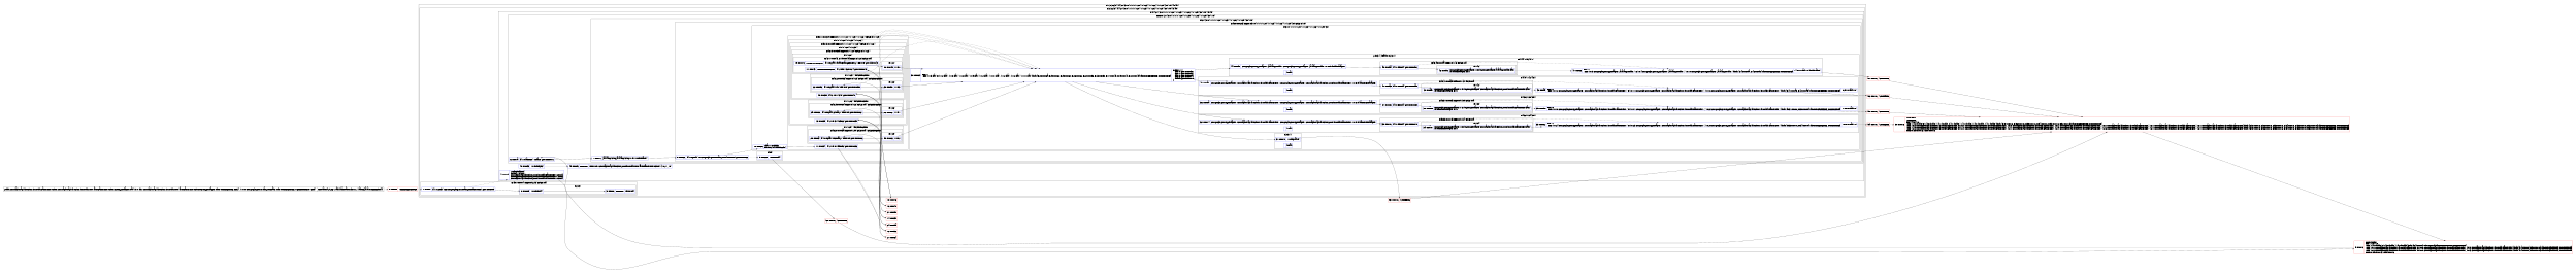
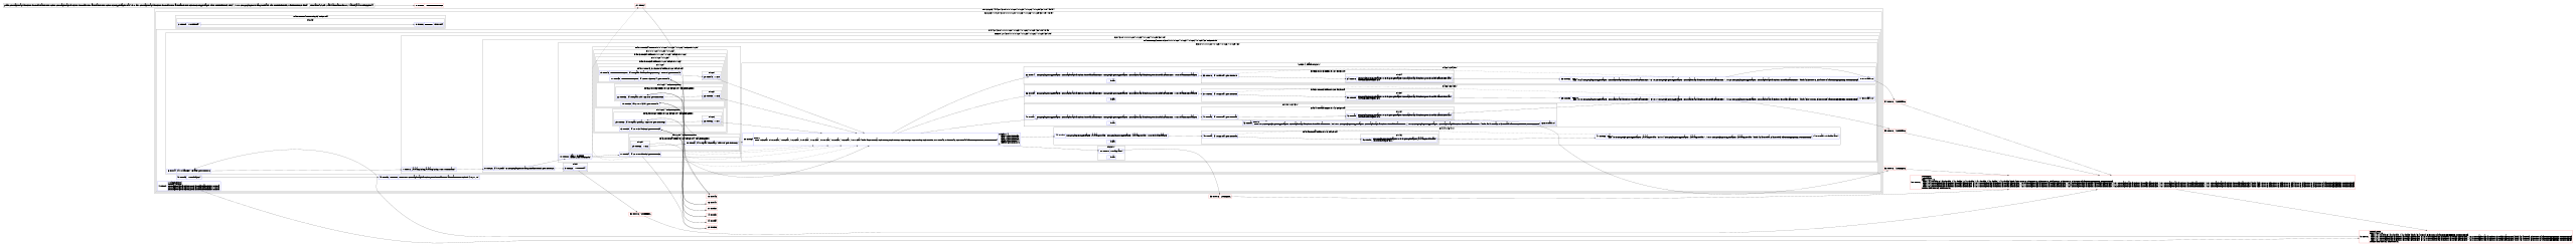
  digraph {
    rankdir=LR
    node [color=blue shape=record]
    n1 [label="{2\:\ 0x0009|r10.nextNull()\l}"]
    n2 [label="{3\:\ 0x000c|RETURN\l|return null\l}"]
-   n3 [label="{1\:\ 0x0007|if (r10.peek() == com.google.gson.stream.JsonToken.NULL) goto L_0x0009\l}"]
    n4 [label="{20\:\ 0x004e|r1 = 0\l}"]
    n5 [label="{17\:\ 0x0043|ADDED_TO_REGION\l|if (r2 == 713287674) goto L_0x0046\l}"]
    n6 [label="{19\:\ 0x004c|ADDED_TO_REGION\l|if (r0.equals(\"distanceAlongGeometry\") == true) goto L_0x004e\l}"]
    n7 [label="{23\:\ 0x0058|r1 = 3\l}"]
    n8 [label="{22\:\ 0x0056|if (r0.equals(\"sub\") == true) goto L_0x0058\l}"]
    n9 [label="{15\:\ 0x003e|if (r2 != 114240) goto L_0x0040\l}"]
    n10 [label="{26\:\ 0x0062|r1 = 1\l}"]
    n11 [label="{25\:\ 0x0060|if (r0.equals(\"primary\") == true) goto L_0x0062\l}"]
    n12 [label="{13\:\ 0x0039|if (r2 != \-314765822) goto L_0x003b\l}"]
    n13 [label="{29\:\ 0x006c|r1 = 2\l}"]
    n14 [label="{28\:\ 0x006a|if (r0.equals(\"secondary\") == true) goto L_0x006c\l}"]
    n15 [label="{11\:\ 0x0034|if (r2 != \-817598092) goto L_0x0036\l}"]
    n16 [label="{46\:\ 0x00bc|com.google.gson.TypeAdapter r0 = r9.gson.getAdapter(java.lang.Double.class)\lr9.double__adapter = r0\l}"]
    n17 [label="{45\:\ 0x00ba|if (r0 == null) goto L_0x00bc\l}"]
    n18 [label="{44\:\ 0x00b8|com.google.gson.TypeAdapter\<java.lang.Double\> com.google.gson.TypeAdapter\<java.lang.Double\> r0 = r9.double__adapter\l}"]
    n19 [label="{47\:\ 0x00c6|PHI: r0 \l  PHI: (r0v5 com.google.gson.TypeAdapter\<java.lang.Double\>) = (r0v4 com.google.gson.TypeAdapter\<java.lang.Double\>), (r0v10 com.google.gson.TypeAdapter\<java.lang.Double\>) binds: [B:45:0x00ba, B:46:0x00bc] A[DONT_GENERATE, DONT_INLINE]\l|r4 = r0.read(r10).doubleValue()\l}"]
    n20 [label="{|break\l}"]
    n21 [label="{42\:\ 0x00a5|com.google.gson.TypeAdapter r0 = r9.gson.getAdapter(com.mapbox.api.directions.p008v5.models.BannerText.class)\lr9.bannerText_adapter = r0\l}"]
    n22 [label="{41\:\ 0x00a3|if (r0 == null) goto L_0x00a5\l}"]
    n23 [label="{40\:\ 0x00a1|com.google.gson.TypeAdapter\<com.mapbox.api.directions.v5.models.BannerText\> com.google.gson.TypeAdapter\<com.mapbox.api.directions.p008v5.models.BannerText\> r0 = r9.bannerText_adapter\l}"]
    n24 [label="{43\:\ 0x00af|PHI: r0 \l  PHI: (r0v12 com.google.gson.TypeAdapter\<com.mapbox.api.directions.v5.models.BannerText\>) = (r0v11 com.google.gson.TypeAdapter\<com.mapbox.api.directions.v5.models.BannerText\>), (r0v16 com.google.gson.TypeAdapter\<com.mapbox.api.directions.v5.models.BannerText\>) binds: [B:41:0x00a3, B:42:0x00a5] A[DONT_GENERATE, DONT_INLINE]\l|r6 = r0.read(r10)\l}"]
    n25 [label="{|break\l}"]
    n26 [label="{38\:\ 0x008e|com.google.gson.TypeAdapter r0 = r9.gson.getAdapter(com.mapbox.api.directions.p008v5.models.BannerText.class)\lr9.bannerText_adapter = r0\l}"]
    n27 [label="{37\:\ 0x008c|if (r0 == null) goto L_0x008e\l}"]
    n28 [label="{36\:\ 0x008a|com.google.gson.TypeAdapter\<com.mapbox.api.directions.v5.models.BannerText\> com.google.gson.TypeAdapter\<com.mapbox.api.directions.p008v5.models.BannerText\> r0 = r9.bannerText_adapter\l}"]
    n29 [label="{39\:\ 0x0098|PHI: r0 \l  PHI: (r0v18 com.google.gson.TypeAdapter\<com.mapbox.api.directions.v5.models.BannerText\>) = (r0v17 com.google.gson.TypeAdapter\<com.mapbox.api.directions.v5.models.BannerText\>), (r0v22 com.google.gson.TypeAdapter\<com.mapbox.api.directions.v5.models.BannerText\>) binds: [B:37:0x008c, B:38:0x008e] A[DONT_GENERATE, DONT_INLINE]\l|r7 = r0.read(r10)\l}"]
    n30 [label="{|break\l}"]
    n31 [label="{34\:\ 0x0078|com.google.gson.TypeAdapter r0 = r9.gson.getAdapter(com.mapbox.api.directions.p008v5.models.BannerText.class)\lr9.bannerText_adapter = r0\l}"]
    n32 [label="{33\:\ 0x0076|if (r0 == null) goto L_0x0078\l}"]
    n33 [label="{32\:\ 0x0074|com.google.gson.TypeAdapter\<com.mapbox.api.directions.v5.models.BannerText\> com.google.gson.TypeAdapter\<com.mapbox.api.directions.p008v5.models.BannerText\> r0 = r9.bannerText_adapter\l}"]
    n34 [label="{35\:\ 0x0082|PHI: r0 \l  PHI: (r0v24 com.google.gson.TypeAdapter\<com.mapbox.api.directions.v5.models.BannerText\>) = (r0v23 com.google.gson.TypeAdapter\<com.mapbox.api.directions.v5.models.BannerText\>), (r0v28 com.google.gson.TypeAdapter\<com.mapbox.api.directions.v5.models.BannerText\>) binds: [B:33:0x0076, B:34:0x0078] A[DONT_GENERATE, DONT_INLINE]\l|r8 = r0.read(r10)\l}"]
    n35 [label="{|break\l}"]
    n36 [label="{31\:\ 0x0070|r10.skipValue()\l}"]
    n37 [label="{|break\l}"]
    n38 [label="{30\:\ 0x006d|PHI: r1 \l  PHI: (r1v3 char) = (r1v2 char), (r1v8 char), (r1v2 char), (r1v9 char), (r1v2 char), (r1v10 char), (r1v2 char), (r1v2 char), (r1v11 char) binds: [B:28:0x006a, B:29:0x006c, B:25:0x0060, B:26:0x0062, B:22:0x0056, B:23:0x0058, B:17:0x0043, B:19:0x004c, B:20:0x004e] A[DONT_GENERATE, DONT_INLINE]\l|switch(r1) \{\l    case 0: goto L_0x00b8;\l    case 1: goto L_0x00a1;\l    case 2: goto L_0x008a;\l    case 3: goto L_0x0074;\l    default: goto L_0x0070;\l\}\l}"]
    n39 [label="{10\:\ 0x002c|char r1 = 65535\lint int r2 = r0.hashCode()\l}"]
    n40 [label="{9\:\ 0x0028|r10.nextNull()\l}"]
    n41 [label="{8\:\ 0x0026|if (r10.peek() != com.google.gson.stream.JsonToken.NULL) goto L_0x002c\l}"]
    n42 [label="{7\:\ 0x001c|java.lang.String java.lang.String r0 = r10.nextName()\l}"]
    n43 [label="{6\:\ 0x001a|if (r10.hasNext() != false) goto L_0x001c\l}"]
    n44 [label="{4\:\ 0x000d|r10.beginObject()\ldouble r4 = 0.0d\lcom.mapbox.api.directions.p008v5.models.BannerText r6 = null\lcom.mapbox.api.directions.p008v5.models.BannerText r7 = null\lcom.mapbox.api.directions.p008v5.models.BannerText r8 = null\l}"]
    n45 [label="{48\:\ 0x00d3|r10.endObject()\l}"]
    n46 [label="{49\:\ 0x00dc|RETURN\l|return new com.mapbox.api.directions.p008v5.models.AutoValue_BannerInstructions(r4, r6, r7, r8)\l}"]
    n47 [color=red label="{18\:\ 0x0046}"]
    n48 [color=red label="{16\:\ 0x0040}"]
    n49 [color=red label="{21\:\ 0x0050}"]
    n50 [color=red label="{14\:\ 0x003b}"]
    n51 [color=red label="{24\:\ 0x005a}"]
    n52 [color=red label="{12\:\ 0x0036}"]
    n53 [color=red label="{27\:\ 0x0064}"]
-   n54 [color=red label="{57\:\ 0x0016|SYNTHETIC\l}"]
    n55 [color=red label="{56\:\ 0x0016|SYNTHETIC\l}"]
    n56 [color=red label="{55\:\ 0x0016|SYNTHETIC\l}"]
    n57 [color=red label="{54\:\ 0x0016|SYNTHETIC\l}"]
    n58 [color=red label="{53\:\ 0x0016|SYNTHETIC\l}"]
    n59 [color=red label="{52\:\ 0x0016|SYNTHETIC\l}"]
    n60 [color=red label="{5\:\ 0x0016|LOOP_START\lPHI: r4 r6 r7 r8 \l  PHI: (r4v1 double) = (r4v0 double), (r4v2 double) binds: [B:4:0x000d, B:50:0x0016] A[DONT_GENERATE, DONT_INLINE]\l  PHI: (r6v1 com.mapbox.api.directions.v5.models.BannerText) = (r6v0 com.mapbox.api.directions.v5.models.BannerText), (r6v2 com.mapbox.api.directions.v5.models.BannerText) binds: [B:4:0x000d, B:50:0x0016] A[DONT_GENERATE, DONT_INLINE]\l  PHI: (r7v1 com.mapbox.api.directions.v5.models.BannerText) = (r7v0 com.mapbox.api.directions.v5.models.BannerText), (r7v2 com.mapbox.api.directions.v5.models.BannerText) binds: [B:4:0x000d, B:50:0x0016] A[DONT_GENERATE, DONT_INLINE]\l  PHI: (r8v1 com.mapbox.api.directions.v5.models.BannerText) = (r8v0 com.mapbox.api.directions.v5.models.BannerText), (r8v2 com.mapbox.api.directions.v5.models.BannerText) binds: [B:4:0x000d, B:50:0x0016] A[DONT_GENERATE, DONT_INLINE]\lLOOP:0: B:5:0x0016\-\>B:50:0x0016\l}"]
    n61 [color=red label="{50\:\ 0x0016|LOOP_END\lSYNTHETIC\lPHI: r4 r6 r7 r8 \l  PHI: (r4v2 double) = (r4v3 double), (r4v1 double), (r4v1 double), (r4v1 double), (r4v1 double), (r4v1 double) binds: [B:57:0x0016, B:56:0x0016, B:55:0x0016, B:54:0x0016, B:53:0x0016, B:52:0x0016] A[DONT_GENERATE, DONT_INLINE]\l  PHI: (r6v2 com.mapbox.api.directions.v5.models.BannerText) = (r6v1 com.mapbox.api.directions.v5.models.BannerText), (r6v3 com.mapbox.api.directions.v5.models.BannerText), (r6v1 com.mapbox.api.directions.v5.models.BannerText), (r6v1 com.mapbox.api.directions.v5.models.BannerText), (r6v1 com.mapbox.api.directions.v5.models.BannerText), (r6v1 com.mapbox.api.directions.v5.models.BannerText) binds: [B:57:0x0016, B:56:0x0016, B:55:0x0016, B:54:0x0016, B:53:0x0016, B:52:0x0016] A[DONT_GENERATE, DONT_INLINE]\l  PHI: (r7v2 com.mapbox.api.directions.v5.models.BannerText) = (r7v1 com.mapbox.api.directions.v5.models.BannerText), (r7v1 com.mapbox.api.directions.v5.models.BannerText), (r7v3 com.mapbox.api.directions.v5.models.BannerText), (r7v1 com.mapbox.api.directions.v5.models.BannerText), (r7v1 com.mapbox.api.directions.v5.models.BannerText), (r7v1 com.mapbox.api.directions.v5.models.BannerText) binds: [B:57:0x0016, B:56:0x0016, B:55:0x0016, B:54:0x0016, B:53:0x0016, B:52:0x0016] A[DONT_GENERATE, DONT_INLINE]\l  PHI: (r8v2 com.mapbox.api.directions.v5.models.BannerText) = (r8v1 com.mapbox.api.directions.v5.models.BannerText), (r8v1 com.mapbox.api.directions.v5.models.BannerText), (r8v1 com.mapbox.api.directions.v5.models.BannerText), (r8v3 com.mapbox.api.directions.v5.models.BannerText), (r8v1 com.mapbox.api.directions.v5.models.BannerText), (r8v1 com.mapbox.api.directions.v5.models.BannerText) binds: [B:57:0x0016, B:56:0x0016, B:55:0x0016, B:54:0x0016, B:53:0x0016, B:52:0x0016] A[DONT_GENERATE, DONT_INLINE]\lLOOP:0: B:5:0x0016\-\>B:50:0x0016\l}"]
    n62 [color=red label="{0\:\ 0x0000|MTH_ENTER_BLOCK\l}"]
    n63 [label="{public com.mapbox.api.directions.v5.models.BannerInstructions com.mapbox.api.directions.v5.models.AutoValue_BannerInstructions.GsonTypeAdapter.read((r9v0 'this' com.mapbox.api.directions.v5.models.AutoValue_BannerInstructions$GsonTypeAdapter A[IMMUTABLE_TYPE, THIS]), (r10v0 com.google.gson.stream.JsonReader A[IMMUTABLE_TYPE, METHOD_ARGUMENT]))  | Annotation[SYSTEM, dalvik.annotation.Throws, \{value=[java.io.IOException]\}]\l}" color=""]
    subgraph cluster_1 {
      label="R(1:(2:(2:2|3)|(4:4|(2:7|(3:10|(1:(1:(1:(1:20))(1:(1:23)))(1:(1:26)))(1:(1:29))|30)(1:9))|48|49)))"
      subgraph cluster_2 {
        label="R(2:(2:2|3)|(4:4|(2:7|(3:10|(1:(1:(1:(1:20))(1:(1:23)))(1:(1:26)))(1:(1:29))|30)(1:9))|48|49))"
        subgraph cluster_3 {
          label="IF [B:1:0x0007] THEN: R(2:2|3) ELSE: null"
-         n3
          subgraph cluster_4 {
            label="R(2:2|3)"
            n1
            n2
          }
        }
        subgraph cluster_5 {
          label="R(4:4|(2:7|(3:10|(1:(1:(1:(1:20))(1:(1:23)))(1:(1:26)))(1:(1:29))|30)(1:9))|48|49)"
          n44
          n45
          n46
          subgraph cluster_6 {
            label="LOOP:0: (2:7|(3:10|(1:(1:(1:(1:20))(1:(1:23)))(1:(1:26)))(1:(1:29))|30)(1:9))"
            n43
            subgraph cluster_7 {
              label="R(2:7|(3:10|(1:(1:(1:(1:20))(1:(1:23)))(1:(1:26)))(1:(1:29))|30)(1:9))"
              n42
              subgraph cluster_8 {
                label="IF [B:8:0x0026] THEN: R(3:10|(1:(1:(1:(1:20))(1:(1:23)))(1:(1:26)))(1:(1:29))|30) ELSE: R(1:9)"
                n41
                subgraph cluster_9 {
                  label="R(3:10|(1:(1:(1:(1:20))(1:(1:23)))(1:(1:26)))(1:(1:29))|30)"
                  n39
                  subgraph cluster_10 {
                    label="IF [B:11:0x0034] THEN: R(1:(1:(1:(1:20))(1:(1:23)))(1:(1:26))) ELSE: R(1:(1:29))"
                    n15
                    subgraph cluster_11 {
                      label="R(1:(1:(1:(1:20))(1:(1:23)))(1:(1:26)))"
                      subgraph cluster_12 {
                        label="IF [B:13:0x0039] THEN: R(1:(1:(1:20))(1:(1:23))) ELSE: R(1:(1:26))"
                        n12
                        subgraph cluster_13 {
                          label="R(1:(1:(1:20))(1:(1:23)))"
                          subgraph cluster_14 {
                            label="IF [B:15:0x003e] THEN: R(1:(1:20)) ELSE: R(1:(1:23))"
                            n9
                            subgraph cluster_15 {
                              label="R(1:(1:20))"
                              subgraph cluster_16 {
                                label="IF [B:17:0x0043, B:19:0x004c] THEN: R(1:20) ELSE: null"
                                n5
                                n6
                                subgraph cluster_17 {
                                  label="R(1:20)"
                                  n4
                                }
                              }
                            }
                            subgraph cluster_18 {
                              label="R(1:(1:23)) | ELSE_IF_CHAIN\l"
                              subgraph cluster_19 {
                                label="IF [B:22:0x0056] THEN: R(1:23) ELSE: null | ELSE_IF_CHAIN\l"
                                n8
                                subgraph cluster_20 {
                                  label="R(1:23)"
                                  n7
                                }
                              }
                            }
                          }
                        }
                        subgraph cluster_21 {
                          label="R(1:(1:26)) | ELSE_IF_CHAIN\l"
                          subgraph cluster_22 {
                            label="IF [B:25:0x0060] THEN: R(1:26) ELSE: null | ELSE_IF_CHAIN\l"
                            n11
                            subgraph cluster_23 {
                              label="R(1:26)"
                              n10
                            }
                          }
                        }
                      }
                    }
                    subgraph cluster_24 {
                      label="R(1:(1:29)) | ELSE_IF_CHAIN\l"
                      subgraph cluster_25 {
                        label="IF [B:28:0x006a] THEN: R(1:29) ELSE: null | ELSE_IF_CHAIN\l"
                        n14
                        subgraph cluster_26 {
                          label="R(7:29)"
                          n13
                        }
                      }
                    }
                  }
                  subgraph cluster_27 {
                    label="Switch: 4, default: R(2:31|1)"
                    n38
                    subgraph cluster_28 {
                      label="R(4:44|(1:46)|47|1)"
                      n18
                      n19
                      n20
                      subgraph cluster_29 {
                        label="IF [B:45:0x00ba] THEN: R(1:46) ELSE: null"
                        n17
                        subgraph cluster_30 {
                          label="R(1:46)"
                          n16
                        }
                      }
                    }
                    subgraph cluster_31 {
                      label="R(4:40|(1:42)|43|1)"
                      n23
                      n24
                      n25
                      subgraph cluster_32 {
                        label="IF [B:41:0x00a3] THEN: R(1:42) ELSE: null"
                        n22
                        subgraph cluster_33 {
                          label="R(1:42)"
                          n21
                        }
                      }
                    }
                    subgraph cluster_34 {
                      label="R(4:36|(1:38)|39|1)"
                      n28
                      n29
                      n30
                      subgraph cluster_35 {
                        label="IF [B:37:0x008c] THEN: R(1:38) ELSE: null"
                        n27
                        subgraph cluster_36 {
                          label="R(1:38)"
                          n26
                        }
                      }
                    }
                    subgraph cluster_37 {
                      label="R(4:32|(1:34)|35|1)"
                      n33
                      n34
                      n35
                      subgraph cluster_38 {
                        label="IF [B:33:0x0076] THEN: R(1:34) ELSE: null"
                        n32
                        subgraph cluster_39 {
                          label="R(1:34)"
                          n31
                        }
                      }
                    }
                    subgraph cluster_40 {
                      label="R(2:31|1)"
                      n36
                      n37
                    }
                  }
                }
                subgraph cluster_41 {
                  label="R(5:9)"
                  n40
                }
              }
            }
          }
        }
      }
    }
    n1 -> n2
-   n3 -> n1
-   n3 -> n44 [style=dashed]
    n4 -> n38
    n5 -> n38 [style=dashed]
    n5 -> n47
    n6 -> n4
    n6 -> n38 [style=dashed]
    n7 -> n38
    n8 -> n7
    n8 -> n38 [style=dashed]
    n9 -> n48
    n9 -> n49 [style=dashed]
    n10 -> n38
    n11 -> n10
    n11 -> n38 [style=dashed]
    n12 -> n50
    n12 -> n51 [style=dashed]
    n13 -> n38
-   n14 -> n13
+   n13 -> n14
    n14 -> n38 [style=dashed]
    n15 -> n52
    n15 -> n53 [style=dashed]
    n16 -> n19
    n17 -> n16
    n17 -> n19 [style=dashed]
    n18 -> n17
-   n19 -> n54
-   n21 -> n24
+   n21 -> n29
    n22 -> n21
    n22 -> n24 [style=dashed]
    n23 -> n22
    n24 -> n55
    n26 -> n29
    n27 -> n26
    n27 -> n29 [style=dashed]
    n28 -> n27
    n29 -> n56
    n31 -> n34
    n32 -> n31
    n32 -> n34 [style=dashed]
    n33 -> n32
    n34 -> n57
    n36 -> n58
    n38 -> n18
    n38 -> n23
    n38 -> n28
    n38 -> n33
    n38 -> n36
    n39 -> n15
    n40 -> n59
    n41 -> n39
    n41 -> n40 [style=dashed]
    n42 -> n41
    n43 -> n42
    n44 -> n60
    n45 -> n46
-   n47 -> n6
+   n47 -> n8
    n48 -> n5
    n49 -> n8
    n50 -> n9
    n51 -> n11
    n52 -> n12
    n53 -> n14
-   n54 -> n61
    n55 -> n61
    n56 -> n61
    n57 -> n61
    n58 -> n61
    n59 -> n61
    n60 -> n43
    n61 -> n60
-   n62 -> n3
    n63 -> n62
  }
